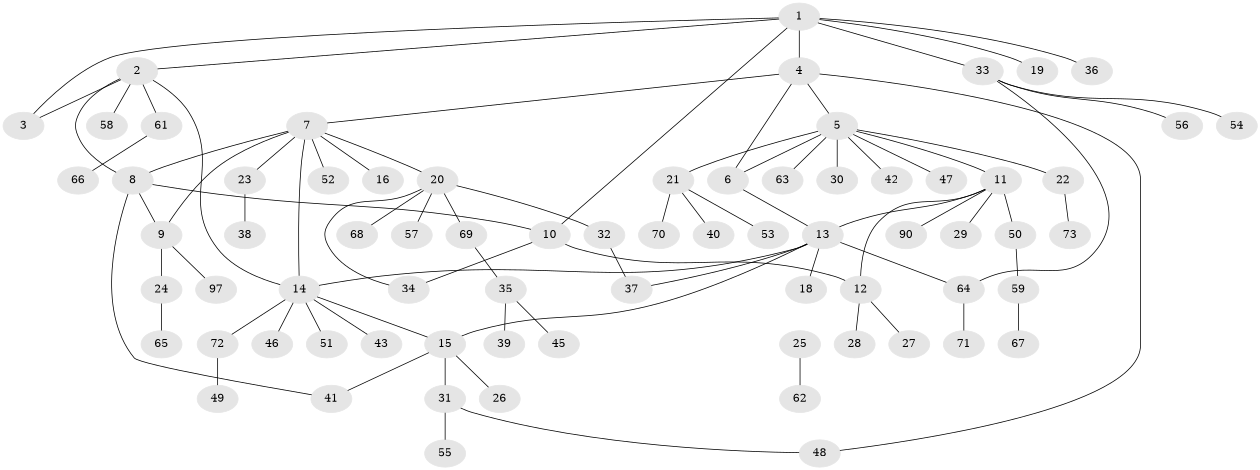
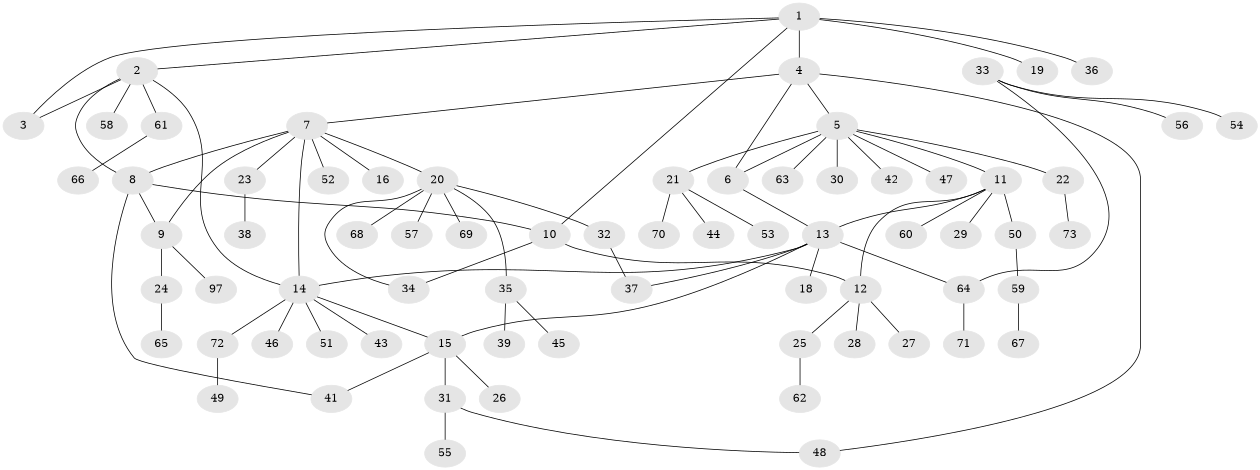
  graph {
    node [color=gray90 style=filled]
    1
    2
    3
    4
    10
    19
    33
    36
    8
    14
    58
    61
    5
    6
    7
    48
    12
    34
    64
    54
    56
    9
    41
    15
    43
    46
    51
    72
    66
    11
    21
    22
    30
    42
    47
    63
    13
    16
    20
    23
    52
    29
    50
-   60 [label=90]
-   44 [label=40]
+   60
+   44
    53
    70
    73
    18
    37
    n51 [label=97]
    24
    32
    35
    57
    68
    69
    38
    65
    25
    27
    28
    59
    62
    26
    31
    71
    49
    55
    39
    45
    67
    1 -- 2
    1 -- 3
    1 -- 4
    1 -- 10
    1 -- 19
-   1 -- 33
    1 -- 36
    2 -- 3
    2 -- 8
    2 -- 14
    2 -- 58
    2 -- 61
    4 -- 5
    4 -- 6
    4 -- 7
    4 -- 48
    10 -- 12
    10 -- 34
    33 -- 64
    33 -- 54
    33 -- 56
    8 -- 10
    8 -- 9
    8 -- 41
    14 -- 15
    14 -- 43
    14 -- 46
    14 -- 51
    14 -- 72
    61 -- 66
    5 -- 6
    5 -- 11
    5 -- 21
    5 -- 22
    5 -- 30
    5 -- 42
    5 -- 47
    5 -- 63
    6 -- 13
    7 -- 8
    7 -- 14
    7 -- 9
    7 -- 16
    7 -- 20
    7 -- 23
    7 -- 52
+   12 -- 25
    12 -- 27
    12 -- 28
    64 -- 71
    9 -- n51
    9 -- 24
    15 -- 41
    15 -- 26
    15 -- 31
    72 -- 49
    11 -- 12
    11 -- 13
    11 -- 29
    11 -- 50
    11 -- 60
    21 -- 44
    21 -- 53
    21 -- 70
    22 -- 73
    13 -- 14
    13 -- 64
    13 -- 15
    13 -- 18
    13 -- 37
    20 -- 34
    20 -- 32
-   69 -- 35
+   20 -- 35
    20 -- 57
    20 -- 68
    20 -- 69
    23 -- 38
    50 -- 59
    24 -- 65
    32 -- 37
    35 -- 39
    35 -- 45
    25 -- 62
    59 -- 67
    31 -- 48
    31 -- 55
  }
